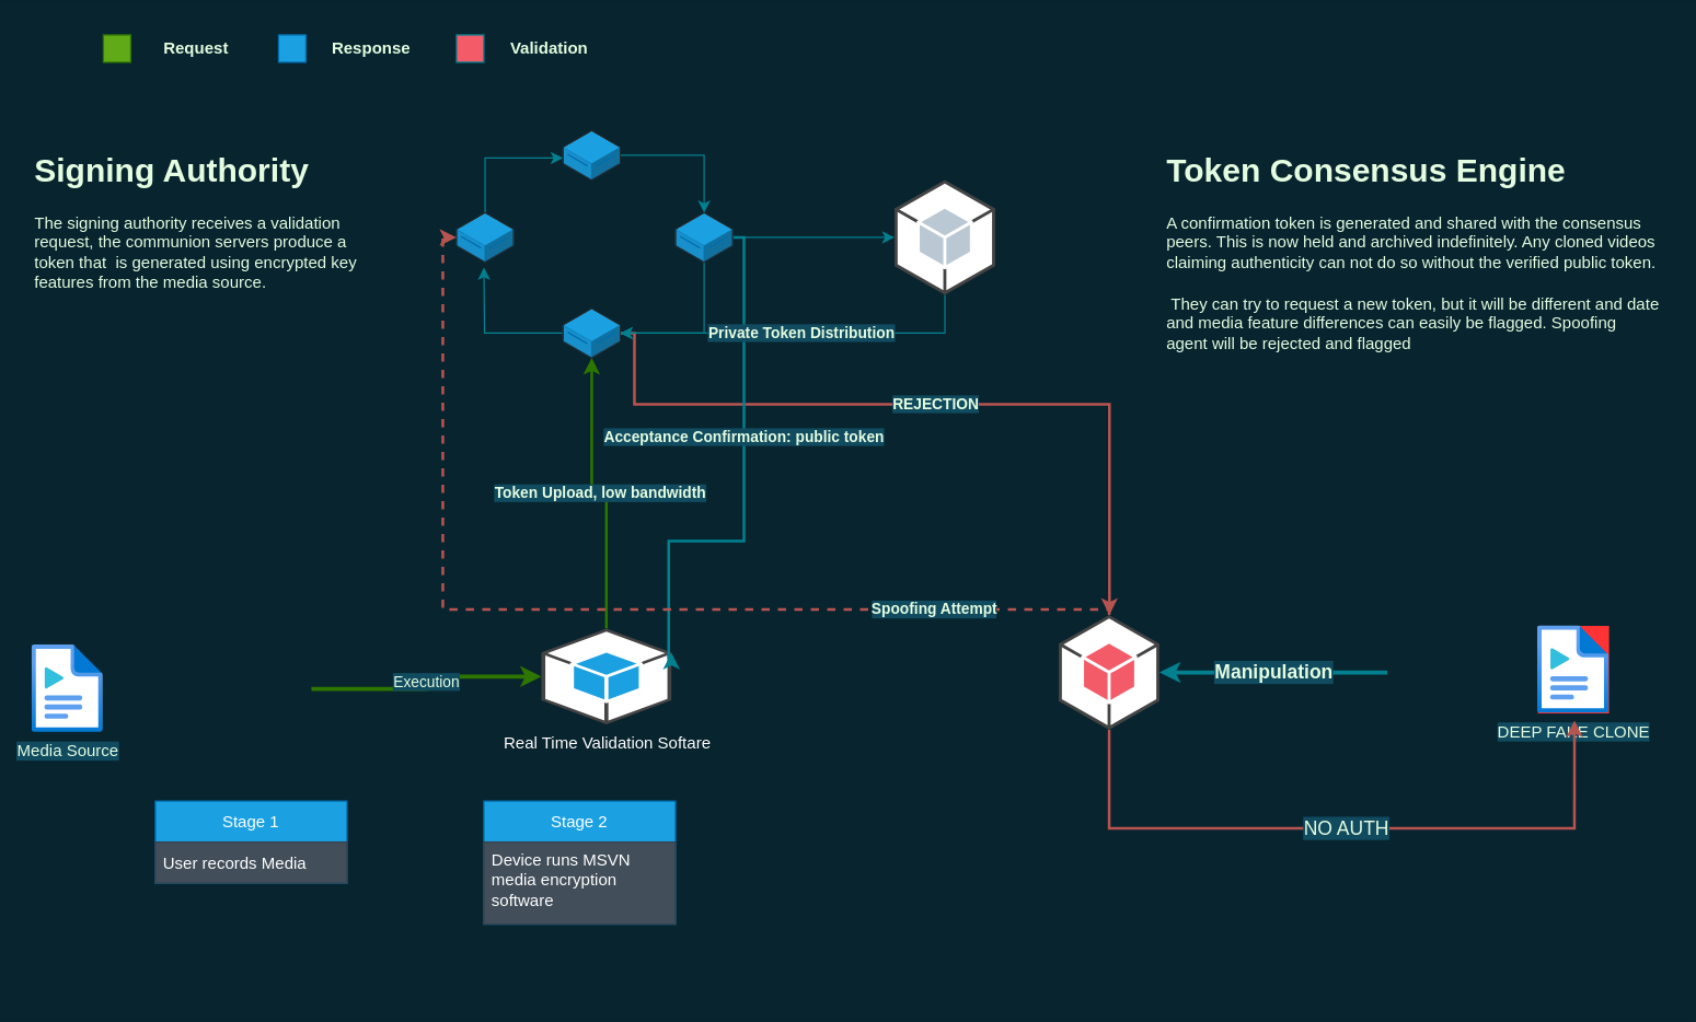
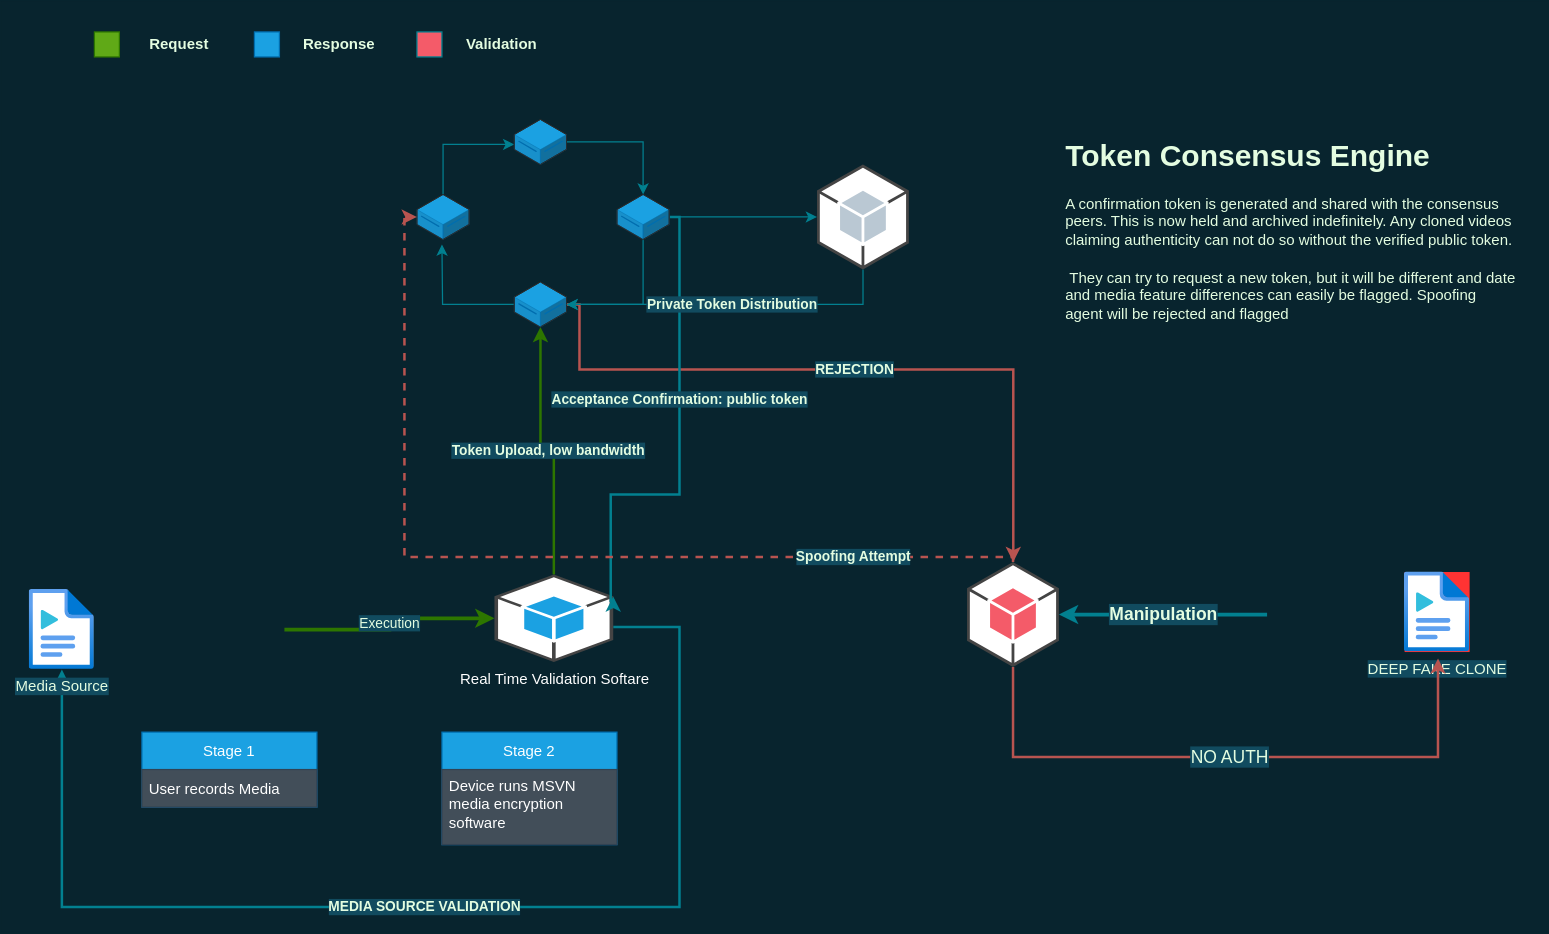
  <mxCell id="0" />
  <mxCell id="1" parent="0" />
  <mxCell id="2" value="Execution" style="edgeStyle=orthogonalEdgeStyle;rounded=0;orthogonalLoop=1;jettySize=auto;html=1;strokeWidth=3;strokeColor=#2D7600;labelBackgroundColor=#114B5F;fontColor=#E4FDE1;fillColor=#60a917;" edge="1" parent="1" source="3" target="6"><mxGeometry relative="1" as="geometry" /></mxCell>
  <mxCell id="3" value="" style="shape=image;html=1;verticalAlign=top;verticalLabelPosition=bottom;labelBackgroundColor=#114B5F;imageAspect=0;aspect=fixed;image=https://cdn4.iconfinder.com/data/icons/ionicons/512/icon-ios7-camera-outline-128.png;fillColor=#F45B69;strokeColor=#028090;fontColor=#E4FDE1;" vertex="1" parent="1"><mxGeometry x="139" y="459" width="88" height="88" as="geometry" /></mxCell>
  <mxCell id="4" value="Token Upload, low bandwidth" style="edgeStyle=orthogonalEdgeStyle;rounded=0;orthogonalLoop=1;jettySize=auto;html=1;fontStyle=1;strokeColor=#2D7600;strokeWidth=2;labelBackgroundColor=#114B5F;fontColor=#E4FDE1;fillColor=#60a917;" edge="1" parent="1" source="6" target="13"><mxGeometry relative="1" as="geometry" /></mxCell>
+ <mxCell id="5" value="MEDIA SOURCE VALIDATION" style="edgeStyle=orthogonalEdgeStyle;rounded=0;orthogonalLoop=1;jettySize=auto;html=1;fontStyle=1;strokeWidth=2;strokeColor=#028090;labelBackgroundColor=#114B5F;fontColor=#E4FDE1;" edge="1" parent="1" source="6" target="26"><mxGeometry relative="1" as="geometry"><Array as="points"><mxPoint x="543" y="501" /><mxPoint x="543" y="725" /><mxPoint x="49" y="725" /></Array></mxGeometry></mxCell>
  <mxCell id="6" value="Real Time Validation Softare" style="outlineConnect=0;dashed=0;verticalLabelPosition=bottom;verticalAlign=top;align=center;html=1;shape=mxgraph.aws3.android;fillColor=#1ba1e2;strokeColor=#006EAF;fontColor=#ffffff;" vertex="1" parent="1"><mxGeometry x="395" y="459" width="95" height="70" as="geometry" /></mxCell>
  <mxCell id="7" value="Stage 1" style="swimlane;fontStyle=0;childLayout=stackLayout;horizontal=1;startSize=30;horizontalStack=0;resizeParent=1;resizeParentMax=0;resizeLast=0;collapsible=1;marginBottom=0;fillColor=#1ba1e2;strokeColor=#006EAF;fontColor=#ffffff;" vertex="1" parent="1"><mxGeometry x="113" y="585" width="140" height="60" as="geometry" /></mxCell>
  <mxCell id="8" value="User records Media" style="text;align=left;verticalAlign=middle;spacingLeft=4;spacingRight=4;overflow=hidden;points=[[0,0.5],[1,0.5]];portConstraint=eastwest;rotatable=0;fillColor=#424E59;strokeColor=#314354;fontColor=#ffffff;" vertex="1" parent="7"><mxGeometry y="30" width="140" height="30" as="geometry" /></mxCell>
  <mxCell id="9" value="Stage 2" style="swimlane;fontStyle=0;childLayout=stackLayout;horizontal=1;startSize=30;horizontalStack=0;resizeParent=1;resizeParentMax=0;resizeLast=0;collapsible=1;marginBottom=0;fillColor=#1ba1e2;strokeColor=#006EAF;fontColor=#ffffff;" vertex="1" parent="1"><mxGeometry x="353" y="585" width="140" height="90" as="geometry" /></mxCell>
  <mxCell id="10" value="Device runs MSVN media encryption software" style="text;align=left;verticalAlign=top;spacingLeft=4;spacingRight=4;overflow=hidden;points=[[0,0.5],[1,0.5]];portConstraint=eastwest;rotatable=0;whiteSpace=wrap;fillColor=#424E59;strokeColor=#314354;fontColor=#ffffff;" vertex="1" parent="9"><mxGeometry y="30" width="140" height="60" as="geometry" /></mxCell>
  <mxCell id="11" style="edgeStyle=orthogonalEdgeStyle;rounded=0;orthogonalLoop=1;jettySize=auto;html=1;labelBackgroundColor=#114B5F;strokeColor=#028090;fontColor=#E4FDE1;" edge="1" parent="1" source="13"><mxGeometry relative="1" as="geometry"><mxPoint x="353" y="195" as="targetPoint" /></mxGeometry></mxCell>
  <mxCell id="12" value="REJECTION" style="edgeStyle=orthogonalEdgeStyle;rounded=0;orthogonalLoop=1;jettySize=auto;html=1;strokeWidth=2;strokeColor=#b85450;fontStyle=1;labelBackgroundColor=#114B5F;fontColor=#E4FDE1;fillColor=#f8cecc;" edge="1" parent="1" source="13" target="34"><mxGeometry relative="1" as="geometry"><Array as="points"><mxPoint x="463" y="243" /><mxPoint x="463" y="295" /><mxPoint x="810" y="295" /></Array></mxGeometry></mxCell>
  <mxCell id="13" value="" style="verticalLabelPosition=bottom;html=1;verticalAlign=top;strokeWidth=1;align=center;outlineConnect=0;dashed=0;outlineConnect=0;shape=mxgraph.aws3d.dataServer;strokeColor=#006EAF;aspect=fixed;fillColor=#1ba1e2;fontColor=#ffffff;" vertex="1" parent="1"><mxGeometry x="410.86" y="225" width="41.77" height="36" as="geometry" /></mxCell>
  <mxCell id="14" style="edgeStyle=orthogonalEdgeStyle;rounded=0;orthogonalLoop=1;jettySize=auto;html=1;labelBackgroundColor=#114B5F;strokeColor=#028090;fontColor=#E4FDE1;" edge="1" parent="1" source="17" target="13"><mxGeometry relative="1" as="geometry"><Array as="points"><mxPoint x="514" y="243" /></Array></mxGeometry></mxCell>
  <mxCell id="15" style="edgeStyle=orthogonalEdgeStyle;rounded=0;orthogonalLoop=1;jettySize=auto;html=1;entryX=0;entryY=0.5;entryDx=0;entryDy=0;entryPerimeter=0;labelBackgroundColor=#114B5F;strokeColor=#028090;fontColor=#E4FDE1;" edge="1" parent="1" source="17" target="24"><mxGeometry relative="1" as="geometry" /></mxCell>
  <mxCell id="16" value="Acceptance Confirmation: public token" style="edgeStyle=orthogonalEdgeStyle;rounded=0;orthogonalLoop=1;jettySize=auto;html=1;entryX=1;entryY=0.25;entryDx=0;entryDy=0;entryPerimeter=0;fontStyle=1;strokeColor=#028090;strokeWidth=2;labelBackgroundColor=#114B5F;fontColor=#E4FDE1;" edge="1" parent="1" source="17" target="6"><mxGeometry x="-0.178" relative="1" as="geometry"><Array as="points"><mxPoint x="543" y="173" /><mxPoint x="543" y="395" /><mxPoint x="488" y="395" /><mxPoint x="488" y="480" /></Array><mxPoint as="offset" /></mxGeometry></mxCell>
  <mxCell id="17" value="" style="verticalLabelPosition=bottom;html=1;verticalAlign=top;strokeWidth=1;align=center;outlineConnect=0;dashed=0;outlineConnect=0;shape=mxgraph.aws3d.dataServer;strokeColor=#006EAF;aspect=fixed;fillColor=#1ba1e2;fontColor=#ffffff;" vertex="1" parent="1"><mxGeometry x="493" y="155" width="41.77" height="36" as="geometry" /></mxCell>
  <mxCell id="18" style="edgeStyle=orthogonalEdgeStyle;rounded=0;orthogonalLoop=1;jettySize=auto;html=1;labelBackgroundColor=#114B5F;strokeColor=#028090;fontColor=#E4FDE1;" edge="1" parent="1" source="19" target="21"><mxGeometry relative="1" as="geometry"><Array as="points"><mxPoint x="354" y="115" /></Array></mxGeometry></mxCell>
  <mxCell id="19" value="" style="verticalLabelPosition=bottom;html=1;verticalAlign=top;strokeWidth=1;align=center;outlineConnect=0;dashed=0;outlineConnect=0;shape=mxgraph.aws3d.dataServer;strokeColor=#006EAF;aspect=fixed;fillColor=#1ba1e2;fontColor=#ffffff;" vertex="1" parent="1"><mxGeometry x="333" y="155" width="41.77" height="36" as="geometry" /></mxCell>
  <mxCell id="20" style="edgeStyle=orthogonalEdgeStyle;rounded=0;orthogonalLoop=1;jettySize=auto;html=1;labelBackgroundColor=#114B5F;strokeColor=#028090;fontColor=#E4FDE1;" edge="1" parent="1" source="21" target="17"><mxGeometry relative="1" as="geometry" /></mxCell>
  <mxCell id="21" value="" style="verticalLabelPosition=bottom;html=1;verticalAlign=top;strokeWidth=1;align=center;outlineConnect=0;dashed=0;outlineConnect=0;shape=mxgraph.aws3d.dataServer;strokeColor=#006EAF;aspect=fixed;fillColor=#1ba1e2;fontColor=#ffffff;" vertex="1" parent="1"><mxGeometry x="410.86" y="95" width="41.77" height="36" as="geometry" /></mxCell>
- <mxCell id="22" value="&lt;h1&gt;&lt;span&gt;Signing Authority&lt;/span&gt;&lt;/h1&gt;&lt;h4&gt;&lt;span style=&quot;font-size: 12px ; font-weight: normal ; line-height: 1&quot;&gt;The signing authority receives a validation request, the communion servers produce a token that&amp;nbsp; is generated using encrypted key features from the media source.&amp;nbsp;&lt;/span&gt;&lt;/h4&gt;" style="text;html=1;strokeColor=none;fillColor=none;spacing=5;spacingTop=-20;whiteSpace=wrap;overflow=hidden;rounded=0;fontColor=#E4FDE1;" vertex="1" parent="1"><mxGeometry x="20" y="105" width="260" height="200" as="geometry" /></mxCell>
  <mxCell id="23" value="Private Token Distribution" style="edgeStyle=orthogonalEdgeStyle;rounded=0;orthogonalLoop=1;jettySize=auto;html=1;fontStyle=1;labelBackgroundColor=#114B5F;strokeColor=#028090;fontColor=#E4FDE1;" edge="1" parent="1" source="24" target="13"><mxGeometry relative="1" as="geometry"><Array as="points"><mxPoint x="690" y="243" /></Array></mxGeometry></mxCell>
  <mxCell id="24" value="" style="outlineConnect=0;dashed=0;verticalLabelPosition=bottom;verticalAlign=top;align=center;html=1;shape=mxgraph.aws3.android;fillColor=#bac8d3;strokeColor=#23445d;" vertex="1" parent="1"><mxGeometry x="653" y="131" width="73.5" height="84" as="geometry" /></mxCell>
  <mxCell id="25" value="&lt;h1&gt;&lt;span&gt;Token Consensus Engine&amp;nbsp;&lt;/span&gt;&lt;/h1&gt;&lt;h4&gt;&lt;span style=&quot;font-size: 12px ; font-weight: normal&quot;&gt;A confirmation token is generated and shared with the consensus peers. This is now held and archived indefinitely. Any cloned videos claiming authenticity can not do so without the verified public token.&amp;nbsp;&lt;/span&gt;&lt;/h4&gt;&lt;div&gt;&lt;span style=&quot;font-size: 12px ; font-weight: normal&quot;&gt;&amp;nbsp;They can try to request a new token, but it will be different and date and media feature differences can easily be flagged. Spoofing agent will be rejected and flagged&amp;nbsp;&lt;/span&gt;&lt;/div&gt;" style="text;html=1;strokeColor=none;fillColor=none;spacing=5;spacingTop=-20;whiteSpace=wrap;overflow=hidden;rounded=0;fontColor=#E4FDE1;" vertex="1" parent="1"><mxGeometry x="846.5" y="105" width="370" height="284" as="geometry" /></mxCell>
  <mxCell id="26" value="Media Source" style="aspect=fixed;html=1;points=[];align=center;image;fontSize=12;image=img/lib/azure2/general/Media_File.svg;labelBackgroundColor=#114B5F;fillColor=#F45B69;strokeColor=#028090;fontColor=#E4FDE1;" vertex="1" parent="1"><mxGeometry x="23" y="471" width="52" height="64" as="geometry" /></mxCell>
  <mxCell id="27" value="" style="whiteSpace=wrap;html=1;aspect=fixed;fillColor=#60a917;strokeColor=#2D7600;fontColor=#ffffff;" vertex="1" parent="1"><mxGeometry x="75" y="25" width="20" height="20" as="geometry" /></mxCell>
  <mxCell id="28" value="Request" style="text;html=1;strokeColor=none;fillColor=none;align=center;verticalAlign=middle;whiteSpace=wrap;rounded=0;fontStyle=1;fontColor=#E4FDE1;" vertex="1" parent="1"><mxGeometry x="103" y="20" width="80" height="30" as="geometry" /></mxCell>
  <mxCell id="29" value="" style="whiteSpace=wrap;html=1;aspect=fixed;fillColor=#1ba1e2;strokeColor=#006EAF;fontColor=#ffffff;" vertex="1" parent="1"><mxGeometry x="203" y="25" width="20" height="20" as="geometry" /></mxCell>
  <mxCell id="30" value="Response" style="text;html=1;strokeColor=none;fillColor=none;align=center;verticalAlign=middle;whiteSpace=wrap;rounded=0;fontStyle=1;fontColor=#E4FDE1;" vertex="1" parent="1"><mxGeometry x="231" y="20" width="80" height="30" as="geometry" /></mxCell>
  <mxCell id="31" value="DEEP FAKE CLONE" style="aspect=fixed;html=1;points=[];align=center;image;fontSize=12;image=img/lib/azure2/general/Media_File.svg;imageBackground=#FF3333;labelBackgroundColor=#114B5F;fillColor=#F45B69;strokeColor=#028090;fontColor=#E4FDE1;" vertex="1" parent="1"><mxGeometry x="1123" y="457" width="52" height="64" as="geometry" /></mxCell>
  <mxCell id="32" value="Spoofing Attempt" style="edgeStyle=orthogonalEdgeStyle;rounded=0;orthogonalLoop=1;jettySize=auto;html=1;strokeWidth=2;strokeColor=#b85450;dashed=1;fontStyle=1;labelBackgroundColor=#114B5F;fontColor=#E4FDE1;fillColor=#f8cecc;" edge="1" parent="1" source="34" target="19"><mxGeometry x="-0.662" relative="1" as="geometry"><mxPoint x="333" y="205" as="targetPoint" /><Array as="points"><mxPoint x="810" y="445" /><mxPoint x="323" y="445" /><mxPoint x="323" y="173" /></Array><mxPoint x="-1" as="offset" /></mxGeometry></mxCell>
  <mxCell id="33" value="NO AUTH" style="edgeStyle=orthogonalEdgeStyle;rounded=0;orthogonalLoop=1;jettySize=auto;html=1;entryX=0.514;entryY=1.08;entryDx=0;entryDy=0;entryPerimeter=0;fontSize=14;strokeWidth=2;strokeColor=#b85450;labelBackgroundColor=#114B5F;fontColor=#E4FDE1;fillColor=#f8cecc;" edge="1" parent="1" source="34" target="31"><mxGeometry relative="1" as="geometry"><Array as="points"><mxPoint x="810" y="605" /><mxPoint x="1150" y="605" /></Array></mxGeometry></mxCell>
  <mxCell id="34" value="" style="outlineConnect=0;dashed=0;verticalLabelPosition=bottom;verticalAlign=top;align=center;html=1;shape=mxgraph.aws3.android;fillColor=#F45B69;strokeColor=#028090;fontColor=#E4FDE1;" vertex="1" parent="1"><mxGeometry x="773" y="449" width="73.5" height="84" as="geometry" /></mxCell>
  <mxCell id="35" value="Manipulation" style="edgeStyle=orthogonalEdgeStyle;rounded=0;orthogonalLoop=1;jettySize=auto;html=1;entryX=1;entryY=0.5;entryDx=0;entryDy=0;entryPerimeter=0;strokeWidth=3;fontStyle=1;fontSize=14;labelBackgroundColor=#114B5F;strokeColor=#028090;fontColor=#E4FDE1;" edge="1" parent="1" source="36" target="34"><mxGeometry relative="1" as="geometry" /></mxCell>
  <mxCell id="36" value="" style="shape=image;html=1;verticalAlign=top;verticalLabelPosition=bottom;labelBackgroundColor=#114B5F;imageAspect=0;aspect=fixed;image=https://cdn0.iconfinder.com/data/icons/forgen-seo-1/64/bug-128.png;fillColor=#F45B69;strokeColor=#028090;fontColor=#E4FDE1;" vertex="1" parent="1"><mxGeometry x="1013" y="457" width="68" height="68" as="geometry" /></mxCell>
  <mxCell id="37" value="" style="whiteSpace=wrap;html=1;aspect=fixed;fillColor=#F45B69;strokeColor=#028090;fontColor=#E4FDE1;" vertex="1" parent="1"><mxGeometry x="333" y="25" width="20" height="20" as="geometry" /></mxCell>
  <mxCell id="38" value="Validation" style="text;html=1;strokeColor=none;fillColor=none;align=center;verticalAlign=middle;whiteSpace=wrap;rounded=0;fontStyle=1;fontColor=#E4FDE1;" vertex="1" parent="1"><mxGeometry x="361" y="20" width="80" height="30" as="geometry" /></mxCell>
